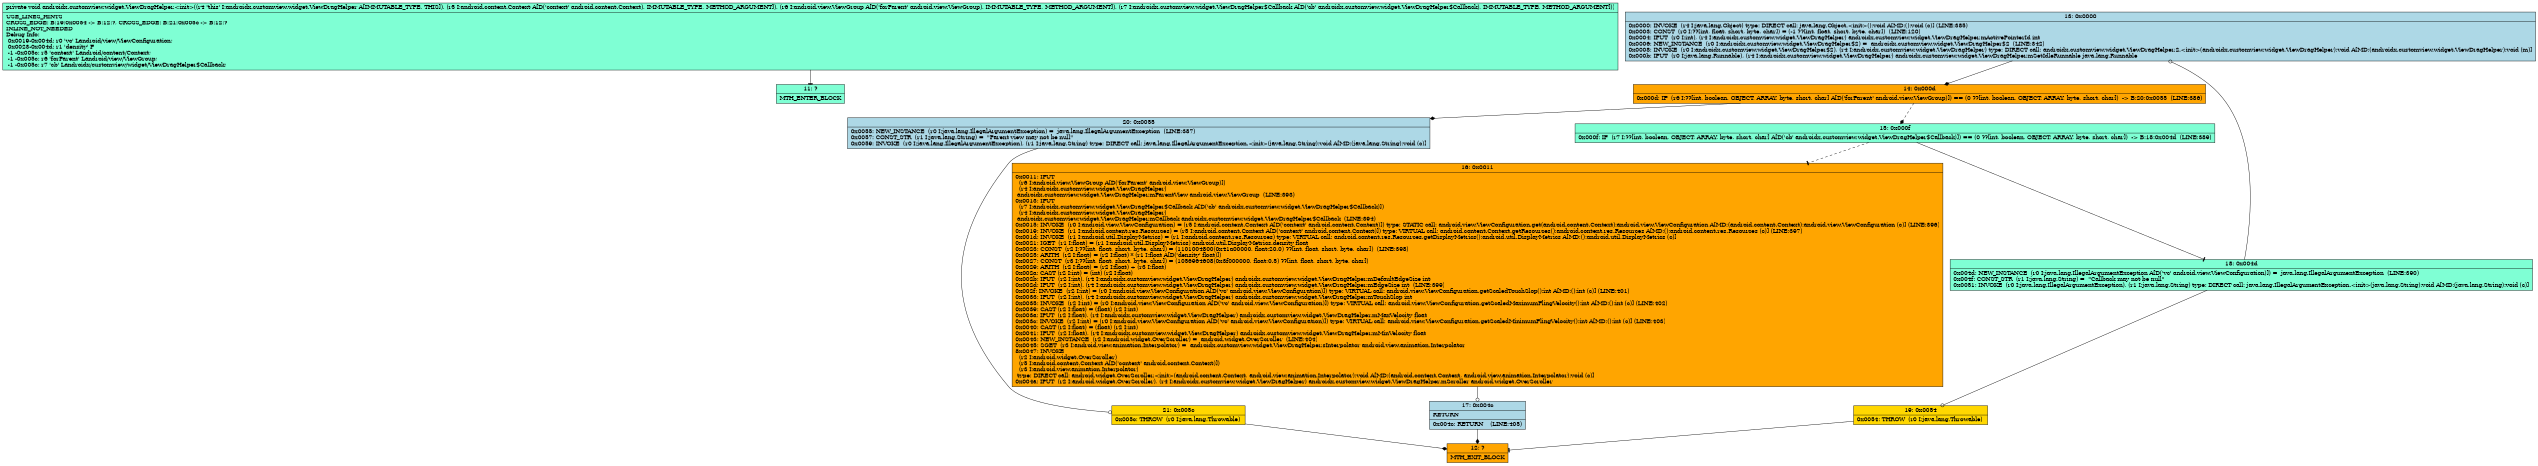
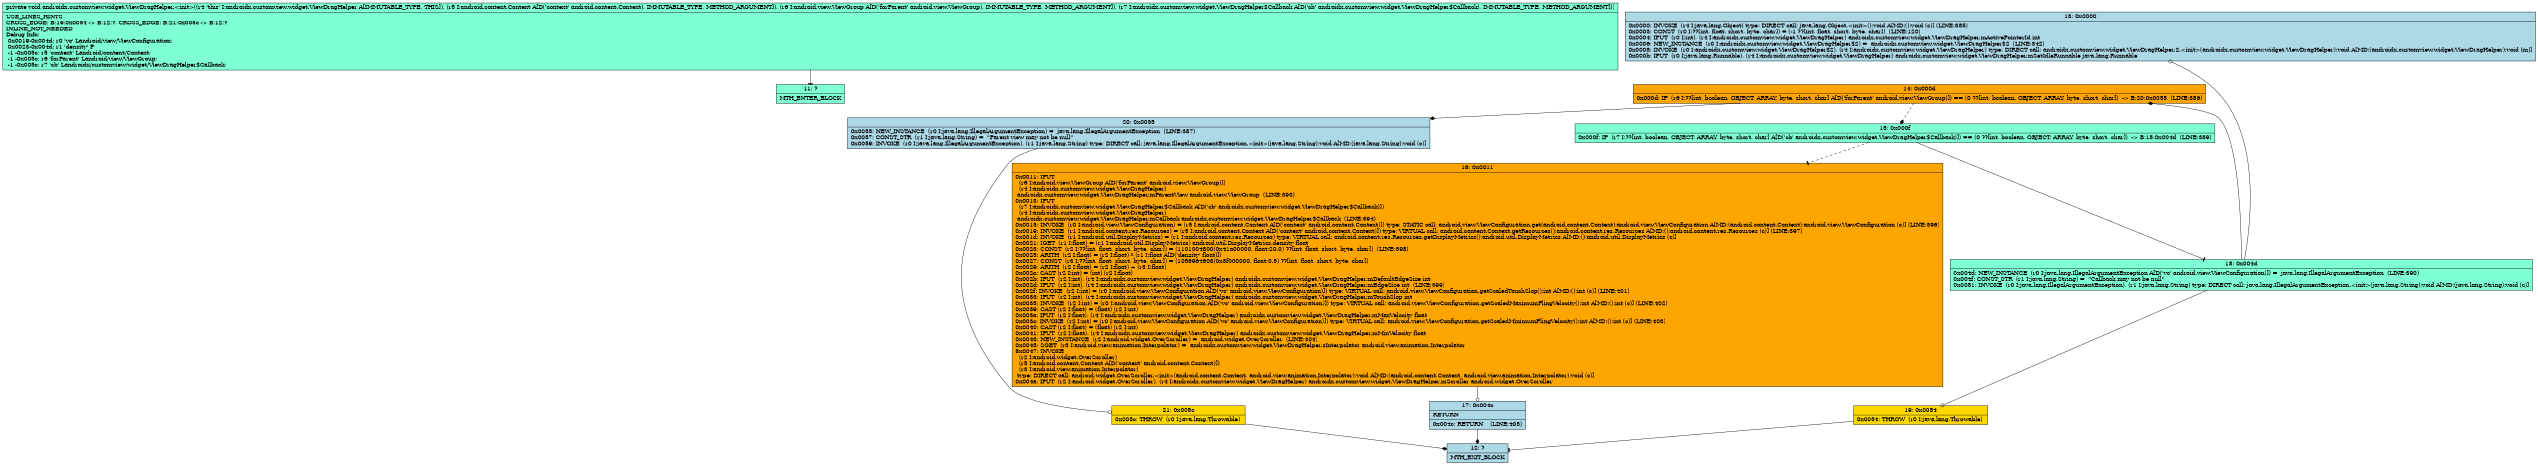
  digraph {
    node [fillcolor=aquamarine shape=record style=filled]
    edge [arrowhead=diamond]
    n1 [label="{11\:\ ?|MTH_ENTER_BLOCK\l}"]
    n2 [fillcolor=lightblue label="{13\:\ 0x0000|0x0000: INVOKE  (r4 I:java.lang.Object) type: DIRECT call: java.lang.Object.\<init\>():void A[MD:():void (c)] (LINE:385)\l0x0003: CONST  (r0 I:??[int, float, short, byte, char]) = (\-1 ??[int, float, short, byte, char])  (LINE:120)\l0x0004: IPUT  (r0 I:int), (r4 I:androidx.customview.widget.ViewDragHelper) androidx.customview.widget.ViewDragHelper.mActivePointerId int \l0x0006: NEW_INSTANCE  (r0 I:androidx.customview.widget.ViewDragHelper$2) =  androidx.customview.widget.ViewDragHelper$2  (LINE:342)\l0x0008: INVOKE  (r0 I:androidx.customview.widget.ViewDragHelper$2), (r4 I:androidx.customview.widget.ViewDragHelper) type: DIRECT call: androidx.customview.widget.ViewDragHelper.2.\<init\>(androidx.customview.widget.ViewDragHelper):void A[MD:(androidx.customview.widget.ViewDragHelper):void (m)]\l0x000b: IPUT  (r0 I:java.lang.Runnable), (r4 I:androidx.customview.widget.ViewDragHelper) androidx.customview.widget.ViewDragHelper.mSetIdleRunnable java.lang.Runnable \l}"]
    n3 [fillcolor=orange label="{14\:\ 0x000d|0x000d: IF  (r6 I:??[int, boolean, OBJECT, ARRAY, byte, short, char] A[D('forParent' android.view.ViewGroup)]) == (0 ??[int, boolean, OBJECT, ARRAY, byte, short, char])  \-\> B:20:0x0055  (LINE:386)\l}"]
    n4 [label="{15\:\ 0x000f|0x000f: IF  (r7 I:??[int, boolean, OBJECT, ARRAY, byte, short, char] A[D('cb' androidx.customview.widget.ViewDragHelper$Callback)]) == (0 ??[int, boolean, OBJECT, ARRAY, byte, short, char])  \-\> B:18:0x004d  (LINE:389)\l}"]
    n5 [fillcolor=lightblue label="{20\:\ 0x0055|0x0055: NEW_INSTANCE  (r0 I:java.lang.IllegalArgumentException) =  java.lang.IllegalArgumentException  (LINE:387)\l0x0057: CONST_STR  (r1 I:java.lang.String) =  \"Parent view may not be null\" \l0x0059: INVOKE  (r0 I:java.lang.IllegalArgumentException), (r1 I:java.lang.String) type: DIRECT call: java.lang.IllegalArgumentException.\<init\>(java.lang.String):void A[MD:(java.lang.String):void (c)]\l}"]
    n6 [fillcolor=orange label="{16\:\ 0x0011|0x0011: IPUT  \l  (r6 I:android.view.ViewGroup A[D('forParent' android.view.ViewGroup)])\l  (r4 I:androidx.customview.widget.ViewDragHelper)\l androidx.customview.widget.ViewDragHelper.mParentView android.view.ViewGroup  (LINE:393)\l0x0013: IPUT  \l  (r7 I:androidx.customview.widget.ViewDragHelper$Callback A[D('cb' androidx.customview.widget.ViewDragHelper$Callback)])\l  (r4 I:androidx.customview.widget.ViewDragHelper)\l androidx.customview.widget.ViewDragHelper.mCallback androidx.customview.widget.ViewDragHelper$Callback  (LINE:394)\l0x0015: INVOKE  (r0 I:android.view.ViewConfiguration) = (r5 I:android.content.Context A[D('context' android.content.Context)]) type: STATIC call: android.view.ViewConfiguration.get(android.content.Context):android.view.ViewConfiguration A[MD:(android.content.Context):android.view.ViewConfiguration (c)] (LINE:396)\l0x0019: INVOKE  (r1 I:android.content.res.Resources) = (r5 I:android.content.Context A[D('context' android.content.Context)]) type: VIRTUAL call: android.content.Context.getResources():android.content.res.Resources A[MD:():android.content.res.Resources (c)] (LINE:397)\l0x001d: INVOKE  (r1 I:android.util.DisplayMetrics) = (r1 I:android.content.res.Resources) type: VIRTUAL call: android.content.res.Resources.getDisplayMetrics():android.util.DisplayMetrics A[MD:():android.util.DisplayMetrics (c)]\l0x0021: IGET  (r1 I:float) = (r1 I:android.util.DisplayMetrics) android.util.DisplayMetrics.density float \l0x0023: CONST  (r2 I:??[int, float, short, byte, char]) = (1101004800(0x41a00000, float:20.0) ??[int, float, short, byte, char])  (LINE:398)\l0x0025: ARITH  (r2 I:float) = (r2 I:float) * (r1 I:float A[D('density' float)]) \l0x0027: CONST  (r3 I:??[int, float, short, byte, char]) = (1056964608(0x3f000000, float:0.5) ??[int, float, short, byte, char]) \l0x0029: ARITH  (r2 I:float) = (r2 I:float) + (r3 I:float) \l0x002a: CAST (r2 I:int) = (int) (r2 I:float) \l0x002b: IPUT  (r2 I:int), (r4 I:androidx.customview.widget.ViewDragHelper) androidx.customview.widget.ViewDragHelper.mDefaultEdgeSize int \l0x002d: IPUT  (r2 I:int), (r4 I:androidx.customview.widget.ViewDragHelper) androidx.customview.widget.ViewDragHelper.mEdgeSize int  (LINE:399)\l0x002f: INVOKE  (r2 I:int) = (r0 I:android.view.ViewConfiguration A[D('vc' android.view.ViewConfiguration)]) type: VIRTUAL call: android.view.ViewConfiguration.getScaledTouchSlop():int A[MD:():int (c)] (LINE:401)\l0x0033: IPUT  (r2 I:int), (r4 I:androidx.customview.widget.ViewDragHelper) androidx.customview.widget.ViewDragHelper.mTouchSlop int \l0x0035: INVOKE  (r2 I:int) = (r0 I:android.view.ViewConfiguration A[D('vc' android.view.ViewConfiguration)]) type: VIRTUAL call: android.view.ViewConfiguration.getScaledMaximumFlingVelocity():int A[MD:():int (c)] (LINE:402)\l0x0039: CAST (r2 I:float) = (float) (r2 I:int) \l0x003a: IPUT  (r2 I:float), (r4 I:androidx.customview.widget.ViewDragHelper) androidx.customview.widget.ViewDragHelper.mMaxVelocity float \l0x003c: INVOKE  (r2 I:int) = (r0 I:android.view.ViewConfiguration A[D('vc' android.view.ViewConfiguration)]) type: VIRTUAL call: android.view.ViewConfiguration.getScaledMinimumFlingVelocity():int A[MD:():int (c)] (LINE:403)\l0x0040: CAST (r2 I:float) = (float) (r2 I:int) \l0x0041: IPUT  (r2 I:float), (r4 I:androidx.customview.widget.ViewDragHelper) androidx.customview.widget.ViewDragHelper.mMinVelocity float \l0x0043: NEW_INSTANCE  (r2 I:android.widget.OverScroller) =  android.widget.OverScroller  (LINE:404)\l0x0045: SGET  (r3 I:android.view.animation.Interpolator) =  androidx.customview.widget.ViewDragHelper.sInterpolator android.view.animation.Interpolator \l8x0047: INVOKE  \l  (r2 I:android.widget.OverScroller)\l  (r5 I:android.content.Context A[D('context' android.content.Context)])\l  (r3 I:android.view.animation.Interpolator)\l type: DIRECT call: android.widget.OverScroller.\<init\>(android.content.Context, android.view.animation.Interpolator):void A[MD:(android.content.Context, android.view.animation.Interpolator):void (c)]\l0x004a: IPUT  (r2 I:android.widget.OverScroller), (r4 I:androidx.customview.widget.ViewDragHelper) androidx.customview.widget.ViewDragHelper.mScroller android.widget.OverScroller \l}"]
    n7 [label="{18\:\ 0x004d|0x004d: NEW_INSTANCE  (r0 I:java.lang.IllegalArgumentException A[D('vc' android.view.ViewConfiguration)]) =  java.lang.IllegalArgumentException  (LINE:390)\l0x004f: CONST_STR  (r1 I:java.lang.String) =  \"Callback may not be null\" \l0x0051: INVOKE  (r0 I:java.lang.IllegalArgumentException), (r1 I:java.lang.String) type: DIRECT call: java.lang.IllegalArgumentException.\<init\>(java.lang.String):void A[MD:(java.lang.String):void (c)]\l}"]
    n8 [fillcolor=gold label="{21\:\ 0x005c|0x005c: THROW  (r0 I:java.lang.Throwable) \l}"]
    n9 [fillcolor=lightblue label="{17\:\ 0x004c|RETURN\l|0x004c: RETURN    (LINE:405)\l}"]
    n10 [fillcolor=gold label="{19\:\ 0x0054|0x0054: THROW  (r0 I:java.lang.Throwable) \l}"]
-   n11 [fillcolor=orange label="{12\:\ ?|MTH_EXIT_BLOCK\l}"]
+   n11 [fillcolor=lightblue label="{12\:\ ?|MTH_EXIT_BLOCK\l}"]
    n12 [label="{private void androidx.customview.widget.ViewDragHelper.\<init\>((r4 'this' I:androidx.customview.widget.ViewDragHelper A[IMMUTABLE_TYPE, THIS]), (r5 I:android.content.Context A[D('context' android.content.Context), IMMUTABLE_TYPE, METHOD_ARGUMENT]), (r6 I:android.view.ViewGroup A[D('forParent' android.view.ViewGroup), IMMUTABLE_TYPE, METHOD_ARGUMENT]), (r7 I:androidx.customview.widget.ViewDragHelper$Callback A[D('cb' androidx.customview.widget.ViewDragHelper$Callback), IMMUTABLE_TYPE, METHOD_ARGUMENT]))  | USE_LINES_HINTS\lCROSS_EDGE: B:19:0x0054 \-\> B:12:?, CROSS_EDGE: B:21:0x005c \-\> B:12:?\lINLINE_NOT_NEEDED\lDebug Info:\l  0x0019\-0x004d: r0 'vc' Landroid\/view\/ViewConfiguration;\l  0x0023\-0x004d: r1 'density' F\l  \-1 \-0x005c: r5 'context' Landroid\/content\/Context;\l  \-1 \-0x005c: r6 'forParent' Landroid\/view\/ViewGroup;\l  \-1 \-0x005c: r7 'cb' Landroidx\/customview\/widget\/ViewDragHelper$Callback;\l}"]
-   n2 -> n3
+   n7 -> n3
    n3 -> n4 [style=dashed]
    n3 -> n5
    n4 -> n6 [arrowhead=tee style=dashed]
    n4 -> n7 [arrowhead=tee]
    n5 -> n8 [arrowhead=odot]
    n6 -> n9 [arrowhead=odot]
    n7 -> n2 [arrowhead=odot]
    n7 -> n10 [arrowhead=odot]
    n8 -> n11
    n9 -> n11
    n10 -> n11 [arrowhead=tee]
    n12 -> n1 [arrowhead=tee]
  }
